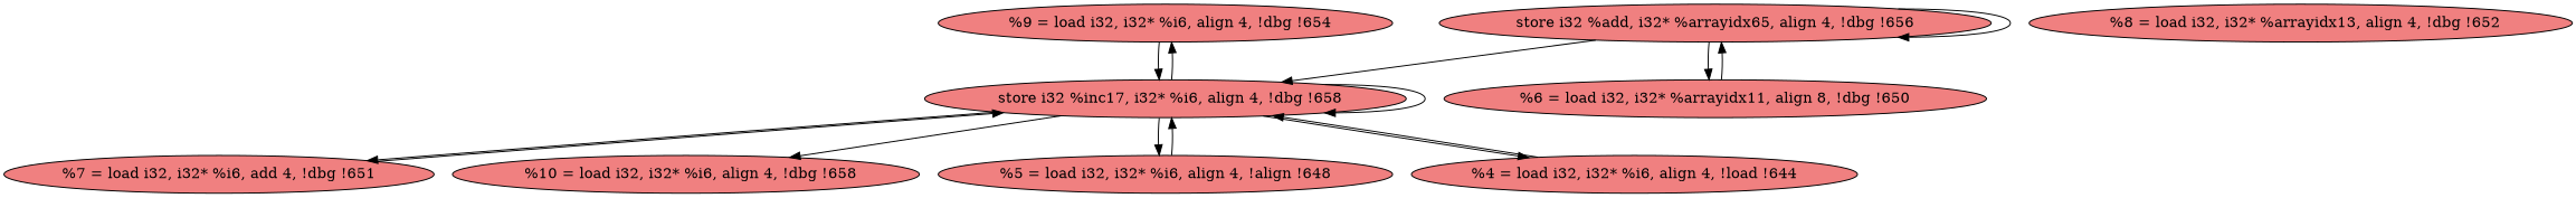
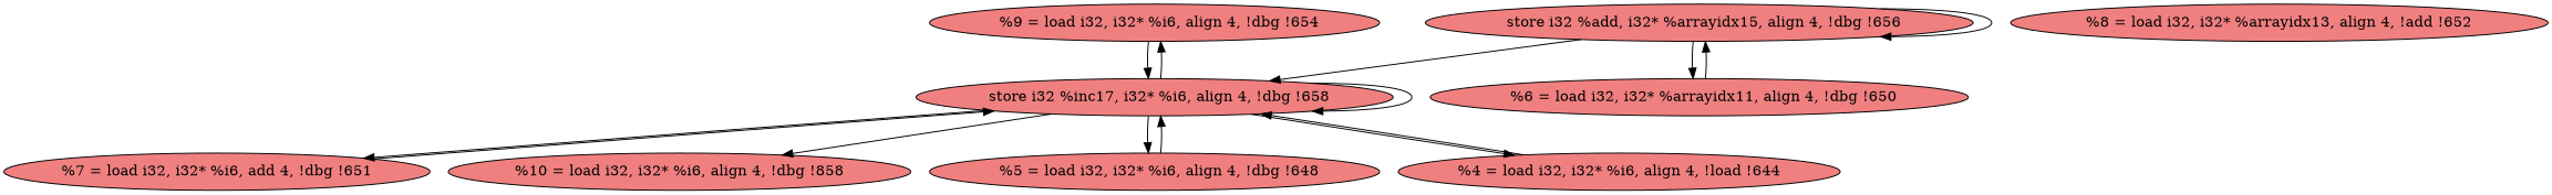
  digraph {
    node [fillcolor=lightcoral shape=ellipse style=filled]
    n1 [label="  %9 = load i32, i32* %i6, align 4, !dbg !654"]
    n2 [label="  store i32 %inc17, i32* %i6, align 4, !dbg !658"]
    n3 [label="%7 = load i32, i32* %i6, add 4, !dbg !651"]
-   n4 [label="  %10 = load i32, i32* %i6, align 4, !dbg !658"]
-   n5 [label="%5 = load i32, i32* %i6, align 4, !align !648"]
+   n4 [label="%10 = load i32, i32* %i6, align 4, !dbg !858"]
+   n5 [label="  %5 = load i32, i32* %i6, align 4, !dbg !648"]
    n6 [label="%4 = load i32, i32* %i6, align 4, !load !644"]
-   n7 [label="store i32 %add, i32* %arrayidx65, align 4, !dbg !656"]
-   n8 [label="%6 = load i32, i32* %arrayidx11, align 8, !dbg !650"]
-   n9 [label="  %8 = load i32, i32* %arrayidx13, align 4, !dbg !652"]
+   n7 [label="  store i32 %add, i32* %arrayidx15, align 4, !dbg !656"]
+   n8 [label="  %6 = load i32, i32* %arrayidx11, align 4, !dbg !650"]
+   n9 [label="%8 = load i32, i32* %arrayidx13, align 4, !add !652"]
    n1 -> n2
    n2 -> n1
    n2 -> n2
    n2 -> n3
    n2 -> n4
    n2 -> n5
    n2 -> n6
    n3 -> n2
    n5 -> n2
    n6 -> n2
    n7 -> n2
    n7 -> n7
    n7 -> n8
    n8 -> n7
  }
